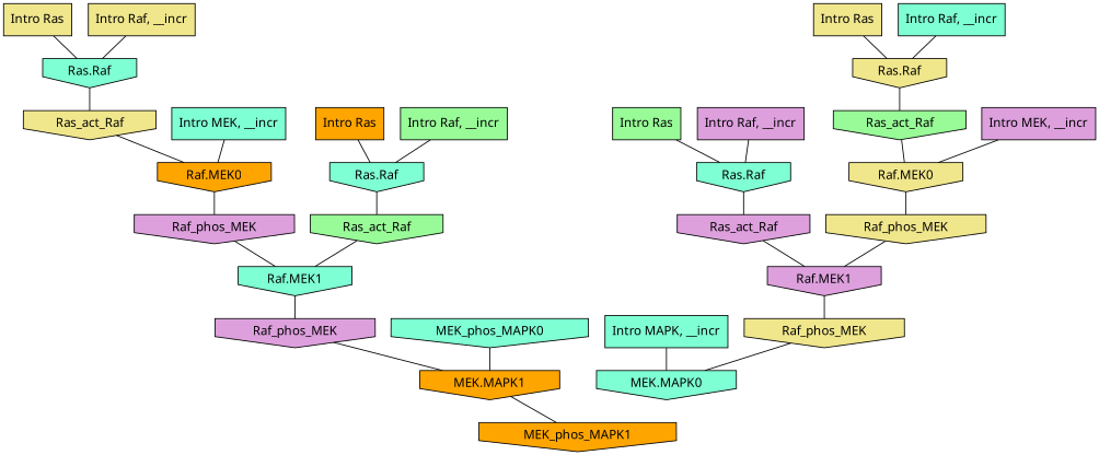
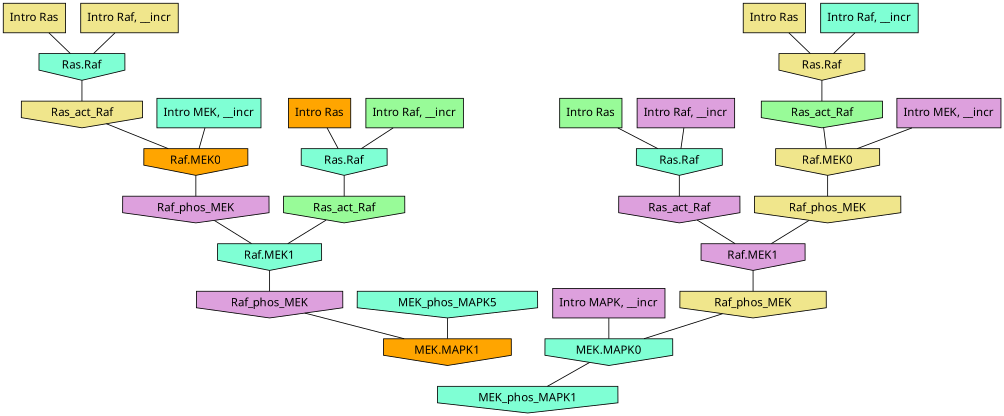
  digraph {
    rankdir=TB
    ranksep=0.30
    node [fillcolor=aquamarine fontname="CMU Serif" shape=invhouse style=filled]
    edge [color="0.000 0.000 0.000" dir=none fontname="CMU Serif"]
    n1 [fillcolor=khaki label="Intro Ras" shape=rectangle]
    n2 [label="Ras.Raf"]
    n3 [fillcolor=khaki label=Ras_act_Raf]
    n4 [fillcolor=orange label="Intro Ras" shape=rectangle]
    n5 [label="Ras.Raf"]
    n6 [fillcolor=palegreen label=Ras_act_Raf]
    n7 [fillcolor=palegreen label="Intro Ras" shape=rectangle]
    n8 [label="Ras.Raf"]
    n9 [fillcolor=plum label=Ras_act_Raf]
    n10 [fillcolor=khaki label="Intro Ras" shape=rectangle]
    n11 [fillcolor=khaki label="Ras.Raf"]
    n12 [fillcolor=palegreen label=Ras_act_Raf]
    n13 [fillcolor=khaki label="Intro Raf, __incr" shape=rectangle]
    n14 [label="Intro Raf, __incr" shape=rectangle]
    n15 [fillcolor=plum label="Intro Raf, __incr" shape=rectangle]
    n16 [fillcolor=palegreen label="Intro Raf, __incr" shape=rectangle]
    n17 [fillcolor=plum label="Intro MEK, __incr" shape=rectangle]
    n18 [fillcolor=khaki label="Raf.MEK0"]
    n19 [fillcolor=khaki label=Raf_phos_MEK]
    n20 [label="Intro MEK, __incr" shape=rectangle]
    n21 [fillcolor=orange label="Raf.MEK0"]
    n22 [fillcolor=plum label=Raf_phos_MEK]
-   n23 [label="Intro MAPK, __incr" shape=rectangle]
+   n23 [fillcolor=plum label="Intro MAPK, __incr" shape=rectangle]
    n24 [label="MEK.MAPK0"]
    n25 [label="Raf.MEK1"]
    n26 [fillcolor=plum label=Raf_phos_MEK]
    n27 [fillcolor=plum label="Raf.MEK1"]
    n28 [fillcolor=khaki label=Raf_phos_MEK]
    n29 [fillcolor=orange label="MEK.MAPK1"]
-   n30 [fillcolor=orange label=MEK_phos_MAPK1]
-   n31 [label=MEK_phos_MAPK0]
+   n30 [label=MEK_phos_MAPK1]
+   n31 [label=MEK_phos_MAPK5]
    n1 -> n2
    n2 -> n3
    n3 -> n21
    n4 -> n5
    n5 -> n6
    n6 -> n25
    n7 -> n8
    n8 -> n9
    n9 -> n27
    n10 -> n11
    n11 -> n12
    n12 -> n18
    n13 -> n2
    n14 -> n11
    n15 -> n8
    n16 -> n5
    n17 -> n18
    n18 -> n19
    n19 -> n27
    n20 -> n21
    n21 -> n22
    n22 -> n25
    n23 -> n24
    n25 -> n26
    n26 -> n29
    n27 -> n28
    n28 -> n24
-   n29 -> n30
+   n24 -> n30
    n31 -> n29
  }
